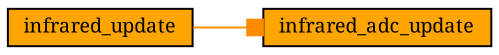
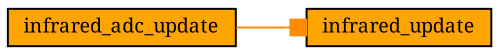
  digraph {
    rankdir=LR
    fontname="Noto Serif"
    node [color=black fillcolor=orange fontname="Noto Serif" fontsize=10 shape=record style=filled]
    n1 [fontcolor=black height=0.2 label=infrared_update width=0.4]
    n2 [height=0.2 label=infrared_adc_update width=0.4]
-   n1 -> n2 [color=darkorange fontname="Noto Serif" fontsize=10 labelfontname=FreeSans labelfontsize=10 style=solid arrowhead=box]
+   n2 -> n1 [color=darkorange fontname="Noto Serif" fontsize=10 labelfontname=FreeSans labelfontsize=10 style=solid arrowhead=box]
  }
